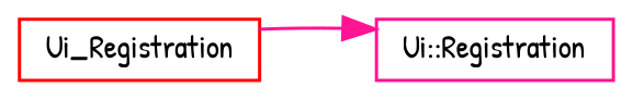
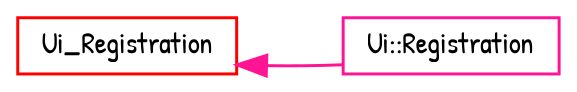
  digraph {
    rankdir=LR
    fontname="Patrick Hand"
    node [fillcolor=white fontname="Patrick Hand" fontsize=10 shape=box style=filled]
    n1 [color=red height=0.2 label=Ui_Registration width=0.4]
    n2 [color=deeppink height=0.2 label="Ui::Registration" width=0.4]
-   n2 -> n1 [color=deeppink dir=back fontname="Patrick Hand" fontsize=10 labelfontname=Helvetica labelfontsize=10 style=solid]
+   n1 -> n2 [color=deeppink dir=back fontname="Patrick Hand" fontsize=10 labelfontname=Helvetica labelfontsize=10 style=solid]
  }
